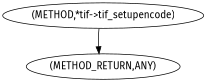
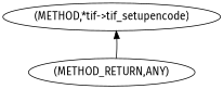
  digraph {
    fontname="Fira Sans"
    node [fontname="Fira Sans"]
    n1 [label=<(METHOD,*tif-&gt;tif_setupencode)>]
    n2 [label=<(METHOD_RETURN,ANY)>]
-   n1 -> n2 [fontname="Fira Sans"]
+   n2 -> n1 [fontname="Fira Sans"]
  }
